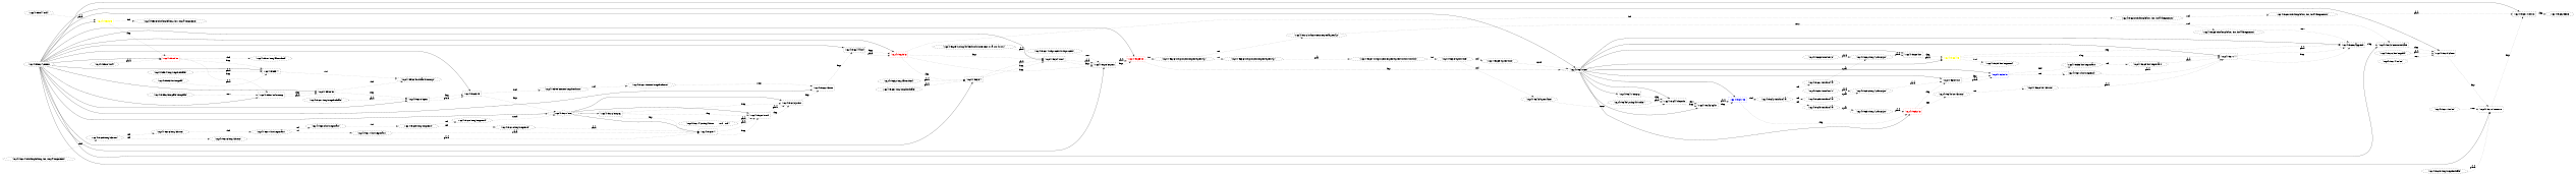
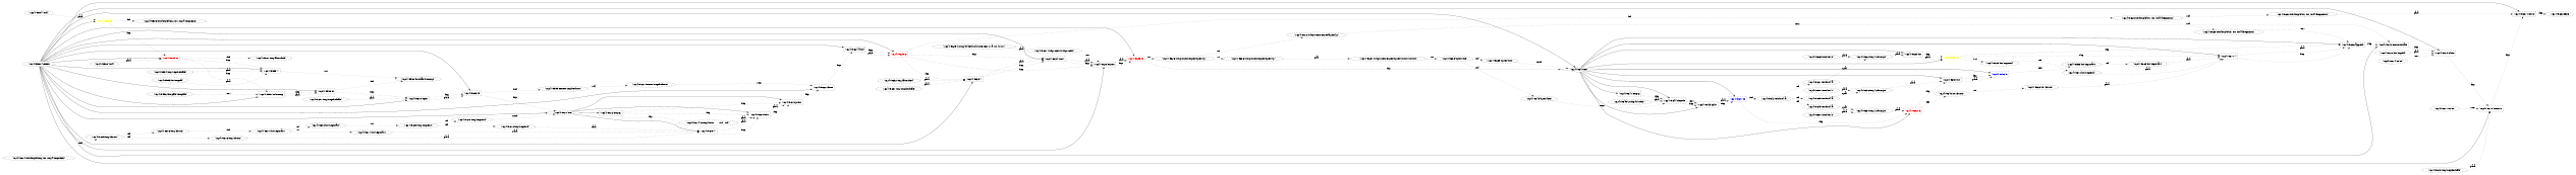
  digraph {
    rankdir=LR
    node [shape=ellipse style=dashed]
    edge [style=dotted]
    n1 [color=blue fontcolor=blue label="(162479647)=" shape=box]
    n2 [color=red fontcolor=red label="(162479652)=" shape=box]
    n3 [label="(162479642)List[str](a)"]
    n4 [label="(162479654)int" shape=box]
    n5 [label="(162479648)str(chrom)"]
    n6 [label="(162479649)List[str](a)"]
    n7 [label="(162479661)List[str](a)"]
    n8 [label="(162479655)List[str](a)"]
    n9 [label="(162479650)Any(Subscript)"]
    n10 [label="(162479672)subprocess.Popen[bytes](p)"]
    n11 [label="(162479673)communicate" shape=box]
    n12 [label="(162479675)close" shape=box]
    n13 [label="(162479682)END" shape=""]
    n14 [label="(162479637)subprocess.Popen[bytes].stdout(stdout)"]
    n15 [label="(162479638)bytes(line)"]
    n16 [label="(162479639)bytes(line)"]
    n17 [label="(162479643)bytes(line)"]
    n18 [label="(162479641)empty" shape=box]
    n19 [label="(162479644)decode" shape=box]
    n20 [label="(162479646)split" shape=box]
    n21 [label="(162479671)()" shape=box]
    n22 [label="(162479666)append" shape=box]
    n23 [label="(162479640)For" shape=diamond]
    n24 [label="(162479676)int(seg_fd)"]
    n25 [label="(162479678)remove" shape=box]
    n26 [label="(162479619)()" shape=box]
-   n27 [label="(162479620)Mod" shape=box]
+   n27 [label="(162479620)List" shape=box]
    n28 [label="(162479613)print" shape=box]
    n29 [label="(162479662)Any(Subscript)"]
    n30 [label="(162479660)int" shape=box]
    n31 [color=yellow fontcolor=yellow label="(162479664)=" shape=box]
    n32 [label="(162479584)(null)"]
    n33 [color=yellow fontcolor=yellow label="(162479585)=" shape=box]
    n34 [color=red fontcolor=red label="(162479589)=" shape=box]
    n35 [label="(162479583)List[Tuple[Any, int, Any]](segments)"]
    n36 [label="(162479670)int(seg_end)"]
    n37 [color=blue fontcolor=blue label="(162479658)=" shape=box]
    n38 [label="(162479659)int(seg_end)"]
    n39 [label="(162479653)int(seg_start)"]
    n40 [label="(162479609)Any(seg_end)"]
    n41 [label="(162479610)Any(seg_end)"]
    n42 [label="(162479618)Any(seg_end)"]
    n43 [label="(162479611)For" shape=diamond]
    n44 [label="(162479674)os(os)"]
    n45 [label="(162479636)subprocess.Popen[bytes](p)"]
    n46 [label="(162479669)int(seg_start)"]
    n47 [label="(162479624)[list]" shape=box]
    n48 [color=red fontcolor=red label="(162479625)=" shape=box]
    n49 [label="(162479634)Mod" shape=box]
    n50 [label="(162479623)List[Tuple[str, int, int]](fsegments)"]
    n51 [label="(162479628)Popen" shape=box]
    n52 [label="(162479633)()" shape=box]
    n53 [label="(162479680)List[Tuple[str, int, int]](fsegments)"]
    n54 [label="(162479665)List[Tuple[str, int, int]](fsegments)"]
    n55 [color=red fontcolor=red label="(162479635)=" shape=box]
    n56 [color=black fontcolor=black label="(162479622)close" shape=box]
    n57 [label="(162479629)String(lit(bedtools intersect -u -a %s -b %s))"]
    n58 [label="(162479656)Any(Subscript)"]
    n59 [label="(162479677)os(os)"]
    n60 [label="(162479681)return" shape=box]
    n61 [label="(162479596)tempfile(tempfile)"]
    n62 [label="(162479597)mkstemp" shape=box]
    n63 [color=black fontcolor=black label="(162479598)=" shape=box]
    n64 [label="(162479626)subprocess.Popen[bytes](p)"]
    n65 [label="(162479607)int(seg_start)"]
    n66 [label="(162479608)int(seg_start)"]
    n67 [label="(162479617)int(seg_start)"]
    n68 [color=black fontcolor=black label="(162479603)=" shape=box]
    n69 [color=black fontcolor=black label="(162479599)TextIO(seg_bed_out)"]
    n70 [color=black fontcolor=black label="(162479621)TextIO(seg_bed_out)"]
    n71 [label="(162479612)empty" shape=box]
    n72 [label="(162479657)number(1)"]
    n73 [label="(162479668)str(chrom)"]
    n74 [label="(162479588)(null)"]
    n75 [label="(162479587)Any(filter_bed)"]
    n76 [label="(162479595)()" shape=box]
    n77 [label="(162479605)Any(chrom)"]
    n78 [label="(162479616)Any(chrom)"]
    n79 [label="(162479606)Any(chrom)"]
    n80 [label="(162479632)Any(filter_bed)"]
    n81 [color=black fontcolor=black label="(162479600)open" shape=box]
    n82 [label="(162479592)boolean(dummy_)"]
    n83 [label="(162479593)int(seg_fd)"]
    n84 [label="(162479604)List[Tuple[Any, int, Any]](segments)"]
    n85 [label="(162479582)START" shape=""]
    n86 [label="(162479663)number(2)"]
    n87 [label="(162479631)Any(seg_bed_file)"]
    n88 [label="(162479645)String(lit(utf-8))"]
    n89 [label="(162479679)Any(seg_bed_file)"]
    n90 [label="(162479594)Any(seg_bed_file)"]
    n91 [label="(162479601)Any(seg_bed_file)"]
    n92 [label="(162479614)String(lit(%s	%d	%d))"]
    n93 [label="(162479627)subprocess(subprocess)"]
+   n94 [label="(162479651)number(0)"]
    n1 -> n2 [label=dep]
    n1 -> n3 [label=def]
    n2 -> n4 [label=dep]
    n2 -> n5 [label=def]
    n3 -> n6 [label=ref]
    n3 -> n7 [label=ref]
    n3 -> n8 [label=ref]
    n4 -> n37 [label=dep]
    n4 -> n37 [label=para]
    n5 -> n73 [label=ref]
    n6 -> n9 [label=qual]
    n7 -> n29 [label=qual]
    n8 -> n58 [label=qual]
    n9 -> n2 [label=para]
    n10 -> n11 [label=recv]
    n11 -> n12 [label=dep]
    n12 -> n25 [label=dep]
    n14 -> n15 [label=def]
    n15 -> n16 [label=ref]
    n15 -> n17 [label=ref]
    n16 -> n23 [label=cond]
    n17 -> n19 [label=recv]
    n18 -> n19 [label=dep]
    n19 -> n20 [label=dep]
    n19 -> n20 [label=recv]
    n20 -> n1 [label=dep]
    n20 -> n1 [label=para]
    n21 -> n22 [label=dep]
    n21 -> n22 [label=para]
    n22 -> n11 [label=dep]
    n23 -> n1 [style=solid]
    n23 -> n2 [style=solid]
    n23 -> n4 [style=solid]
    n23 -> n18 [style=solid]
    n23 -> n19 [style=solid]
    n23 -> n20 [style=solid]
    n23 -> n21 [style=solid]
    n23 -> n22 [style=solid]
    n23 -> n30 [style=solid]
    n23 -> n31 [style=solid]
    n23 -> n37 [style=solid]
    n24 -> n12 [label=para]
    n25 -> n60 [label=dep]
    n26 -> n27 [label=dep]
    n26 -> n27 [label=para]
    n27 -> n28 [label=dep]
    n27 -> n28 [label=para]
    n28 -> n56 [label=dep]
    n29 -> n30 [label=para]
    n30 -> n31 [label=dep]
    n30 -> n31 [label=para]
    n31 -> n21 [label=dep]
    n31 -> n22 [label=dep]
    n31 -> n38 [label=def]
    n32 -> n33 [label=para]
    n33 -> n34 [label=dep]
    n33 -> n35 [label=def]
    n34 -> n62 [label=dep]
    n34 -> n75 [label=def]
    n34 -> n76 [label=dep]
    n36 -> n21 [label=para]
    n37 -> n39 [label=def]
-   n37 -> n36 [label=ref]
+   n38 -> n36 [label=ref]
    n39 -> n46 [label=ref]
    n40 -> n41 [label=ref]
    n40 -> n42 [label=ref]
    n41 -> n43 [label=cond]
    n42 -> n26 [label=para]
    n43 -> n26 [style=solid]
    n43 -> n27 [style=solid]
    n43 -> n28 [style=solid]
    n43 -> n71 [style=solid]
    n44 -> n12 [label=recv]
    n45 -> n14 [label=qual]
    n46 -> n21 [label=para]
    n47 -> n48 [label=dep]
    n47 -> n48 [label=para]
    n48 -> n49 [label=dep]
    n48 -> n50 [label=def]
    n48 -> n51 [label=dep]
    n48 -> n52 [label=dep]
    n49 -> n51 [label=dep]
    n49 -> n51 [label=para]
    n50 -> n53 [label=ref]
    n50 -> n54 [label=ref]
    n51 -> n55 [label=dep]
    n51 -> n55 [label=para]
    n52 -> n49 [label=dep]
    n52 -> n49 [label=para]
    n53 -> n60 [label=para]
    n54 -> n22 [label=recv]
    n55 -> n23 [label=dep]
    n55 -> n64 [label=def]
    n56 -> n47 [label=dep]
    n57 -> n49 [label=para]
    n58 -> n4 [label=para]
    n59 -> n25 [label=recv]
    n60 -> n13 [label=dep]
    n61 -> n62 [label=recv]
    n62 -> n63 [label=dep]
    n62 -> n63 [label=para]
    n63 -> n81 [label=dep]
    n63 -> n82 [label=def]
    n64 -> n10 [label=ref]
    n64 -> n45 [label=ref]
    n65 -> n66 [label=ref]
    n65 -> n67 [label=ref]
    n66 -> n40 [label=def]
    n67 -> n26 [label=para]
    n68 -> n43 [label=dep]
    n68 -> n69 [label=def]
    n69 -> n70 [label=ref]
    n70 -> n56 [label=recv]
    n71 -> n26 [label=dep]
    n71 -> n27 [label=dep]
    n71 -> n28 [label=dep]
    n72 -> n58 [label=para]
    n73 -> n21 [label=para]
    n74 -> n34 [label=para]
    n76 -> n82 [label=def]
    n77 -> n78 [label=ref]
    n77 -> n79 [label=ref]
    n78 -> n26 [label=para]
    n79 -> n65 [label=def]
    n80 -> n52 [label=para]
    n81 -> n68 [label=dep]
    n81 -> n68 [label=para]
    n83 -> n76 [label=para]
    n84 -> n77 [label=def]
    n85 -> n11 [style=solid]
    n85 -> n12 [style=solid]
    n85 -> n23 [style=solid]
    n85 -> n25 [style=solid]
    n85 -> n33 [style=solid]
    n85 -> n34 [style=solid]
    n85 -> n43 [style=solid]
    n85 -> n47 [style=solid]
    n85 -> n48 [style=solid]
    n85 -> n49 [style=solid]
    n85 -> n51 [style=solid]
    n85 -> n52 [style=solid]
    n85 -> n55 [style=solid]
    n85 -> n56 [style=solid]
    n85 -> n60 [style=solid]
    n85 -> n62 [style=solid]
    n85 -> n63 [style=solid]
    n85 -> n68 [style=solid]
    n85 -> n76 [style=solid]
    n85 -> n81 [style=solid]
    n86 -> n29 [label=para]
    n87 -> n52 [label=para]
    n88 -> n19 [label=para]
    n89 -> n25 [label=para]
    n90 -> n76 [label=para]
    n91 -> n81 [label=para]
    n92 -> n27 [label=para]
    n93 -> n51 [label=recv]
+   n94 -> n9 [label=para]
  }
